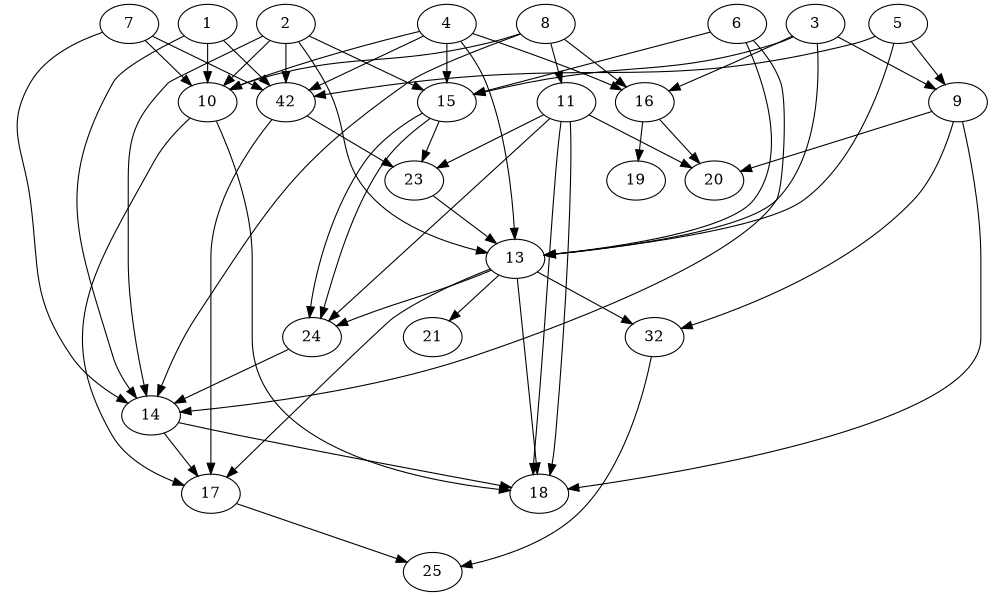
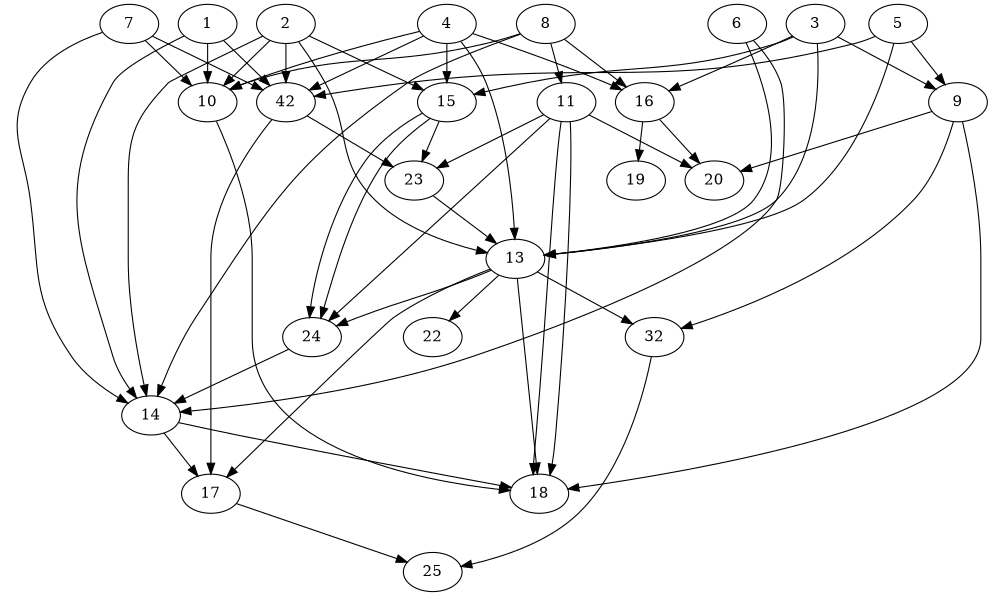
  digraph {
    node [alpha=0.15]
    1 [alpha=0.09 expect_size=18098176]
    10 [alpha=0.14 expect_size=31880192]
    n3 [expect_size=39723008 label=42]
    14 [alpha=0.01 expect_size=47205376]
    18 [expect_size=26939392]
    17 [alpha=0.11 expect_size=15014912]
    23 [alpha=0.20 expect_size=48663552]
    25 [alpha=0.05 expect_size=51617792]
    19 [alpha=0.03 expect_size=27656192]
    13 [alpha=0.00 expect_size=44708864]
    24 [alpha=0.16 expect_size=49275904]
    2 [alpha=0.02 expect_size=25179136]
    15 [alpha=0.17 expect_size=30812160]
    n14 [alpha=0.08 expect_size=13588480 label=32]
-   21 [alpha=0.19 expect_size=28651520]
+   21 [alpha=0.19 expect_size=28651520 label=22]
    3 [alpha=0.01 expect_size=13128704]
    9 [alpha=0.06 expect_size=16866304]
    16 [alpha=0.10 expect_size=18409472]
    20 [alpha=0.18 expect_size=42583040]
    4 [alpha=0.13 expect_size=14097408]
    5 [expect_size=35380224]
    6 [alpha=0.19 expect_size=29435904]
    7 [alpha=0.05 expect_size=27045888]
    8 [alpha=0.00 expect_size=22292480]
    11 [alpha=0.14 expect_size=18755584]
    1 -> 10
    1 -> n3
    1 -> 14
    10 -> 18
-   10 -> 17
    n3 -> 17
    n3 -> 23
    14 -> 18
    14 -> 17
    17 -> 25
    23 -> 13
    13 -> 18
    13 -> 17
    13 -> 24
    13 -> n14
    13 -> 21
    24 -> 14
    2 -> 10
    2 -> n3
    2 -> 14
    2 -> 13
    2 -> 15
    15 -> 23
    15 -> 24
    15 -> 24
    n14 -> 25
    3 -> 13
    3 -> 15
    3 -> 9
    3 -> 16
    9 -> 18
    9 -> n14
    9 -> 20
    16 -> 19
    16 -> 20
    4 -> 10
    4 -> n3
    4 -> 13
    4 -> 15
    4 -> 16
    5 -> n3
    5 -> 13
    5 -> 9
    6 -> 14
    6 -> 13
-   6 -> 15
    7 -> 10
    7 -> n3
    7 -> 14
    8 -> 10
    8 -> 14
    8 -> 16
    8 -> 11
    11 -> 18
    11 -> 18
    11 -> 23
    11 -> 24
    11 -> 20
  }
